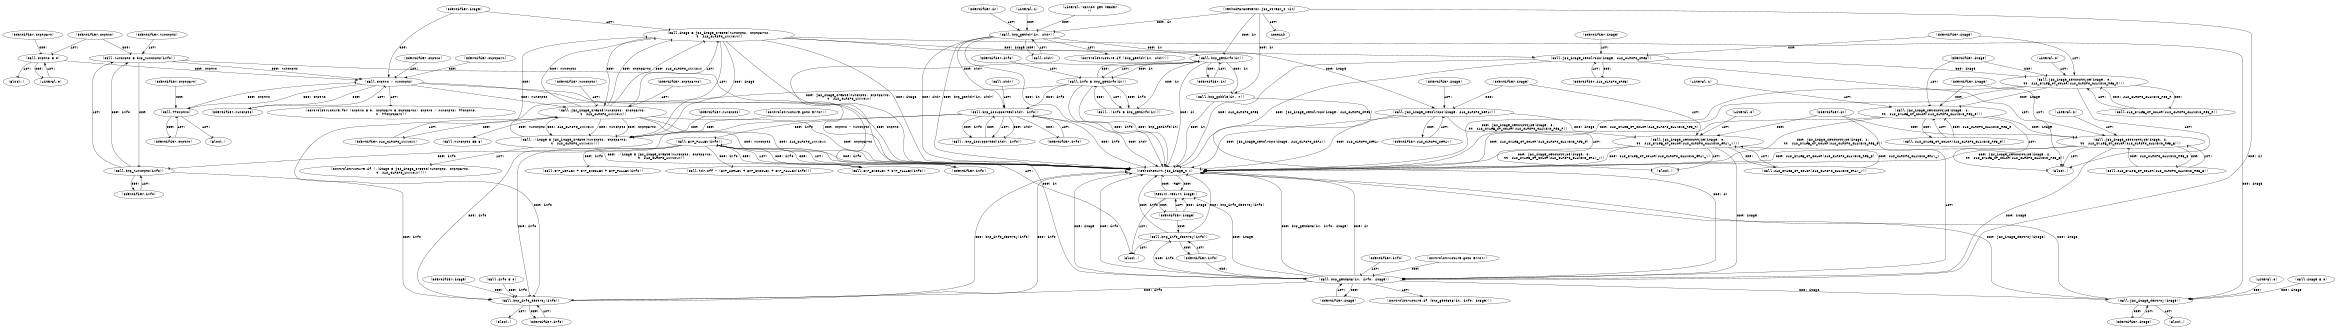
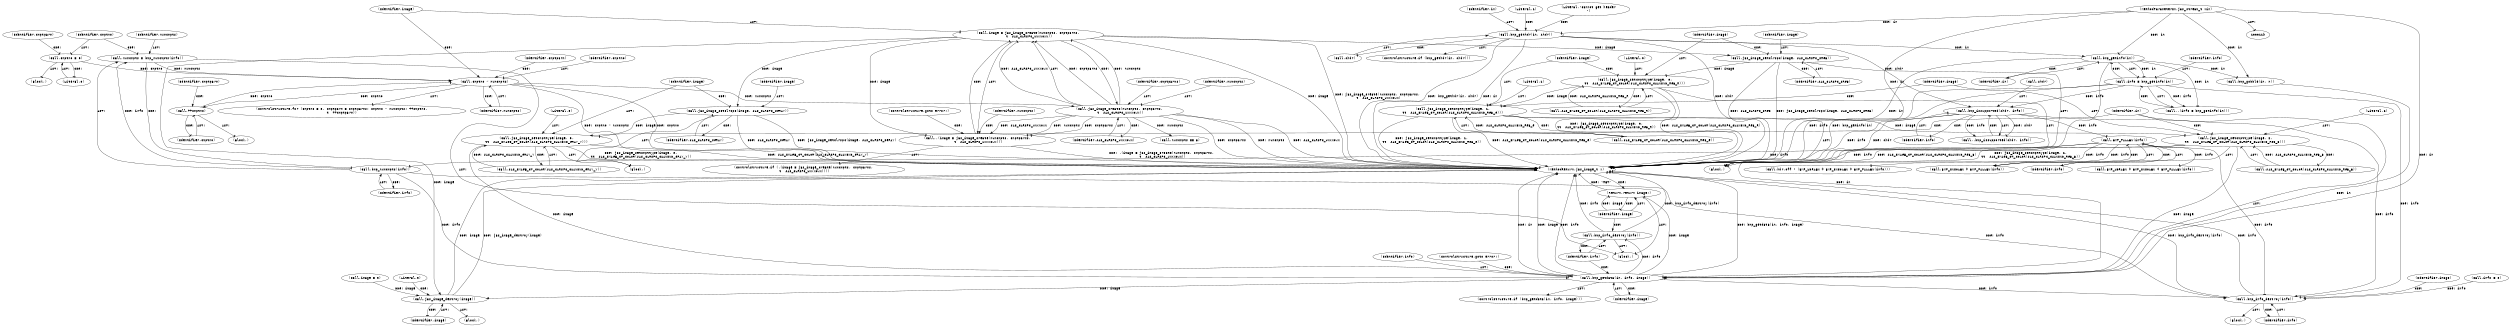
  digraph {
    fontname="DejaVu Sans Mono"
    node [fontname="DejaVu Sans Mono"]
    edge [arrowhead=normal fontname="DejaVu Sans Mono"]
    n1 [label="(Call,image = jas_image_create(numcmpts, cmptparms,\n \t  JAS_CLRSPC_UNKNOWN))"]
    n2 [label="(Call,jas_image_create(numcmpts, cmptparms,\n \t  JAS_CLRSPC_UNKNOWN))"]
    n3 [label="(Call,!(image = jas_image_create(numcmpts, cmptparms,\n \t  JAS_CLRSPC_UNKNOWN)))"]
    n4 [label="(Call,jas_image_setclrspc(image, JAS_CLRSPC_SRGB))"]
    n5 [label="(Call,jas_image_destroy(image))"]
    n6 [label="(Call,jas_image_setclrspc(image, JAS_CLRSPC_SGRAY))"]
    n7 [label="(MethodReturn,jas_image_t *)"]
    n8 [label="(Call,numcmpts == 3)"]
    n9 [label="(Identifier,JAS_CLRSPC_UNKNOWN)"]
    n10 [label="(ControlStructure,if (!(image = jas_image_create(numcmpts, cmptparms,\n \t  JAS_CLRSPC_UNKNOWN))))"]
    n11 [label="(Call,jas_image_setcmpttype(image, 0,\n\t\t  JAS_IMAGE_CT_COLOR(JAS_CLRSPC_CHANIND_RGB_R)))"]
    n12 [label="(Block,)"]
    n13 [label="(Identifier,JAS_CLRSPC_SRGB)"]
    n14 [label="(Identifier,image)"]
    n15 [label="(Block,)"]
    n16 [label="(Call,jas_image_setcmpttype(image, 0,\n\t\t  JAS_IMAGE_CT_COLOR(JAS_CLRSPC_CHANIND_GRAY_Y)))"]
    n17 [label="(Identifier,JAS_CLRSPC_SGRAY)"]
    n18 [label="(Block,)"]
    n19 [label="(Return,return image;)"]
    n20 [label="(Call,cmptno < numcmpts)"]
    n21 [label="(Call,++cmptno)"]
    n22 [label="(Identifier,numcmpts)"]
    n23 [label="(ControlStructure,for (cmptno = 0, cmptparm = cmptparms; cmptno < numcmpts; ++cmptno,\n\t  ++cmptparm))"]
    n24 [label="(Block,)"]
    n25 [label="(Identifier,cmptno)"]
    n26 [label="(Call,cmptno = 0)"]
    n27 [label="(Literal,0)"]
    n28 [label="(Block,)"]
    n29 [label="(Call,numcmpts = bmp_numcmpts(info))"]
    n30 [label="(Call,bmp_numcmpts(info))"]
    n31 [label="(Block,)"]
    n32 [label="(Call,bmp_getdata(in, info, image))"]
    n33 [label="(Call,bmp_info_destroy(info))"]
    n34 [label="(Identifier,info)"]
    n35 [label="(Call,bmp_info_destroy(info))"]
    n36 [label="(Identifier,image)"]
    n37 [label="(ControlStructure,if (bmp_getdata(in, info, image)))"]
    n38 [label="(Block,)"]
    n39 [label="(Identifier,info)"]
    n40 [label="(Call,BMP_PALLEN(info))"]
    n41 [label="(Call,hdr.off - (BMP_HDRLEN + BMP_INFOLEN + BMP_PALLEN(info)))"]
    n42 [label="(Call,BMP_INFOLEN + BMP_PALLEN(info))"]
    n43 [label="(Identifier,info)"]
    n44 [label="(Call,BMP_HDRLEN + BMP_INFOLEN + BMP_PALLEN(info))"]
    n45 [label="(Call,bmp_issupported(&hdr, info))"]
    n46 [label="(Call,!bmp_issupported(&hdr, info))"]
    n47 [label="(Identifier,info)"]
    n48 [label="(Call,bmp_gethdr(in, &hdr))"]
    n49 [label="(Call,bmp_getinfo(in))"]
    n50 [label="(Call,&hdr)"]
    n51 [label="(ControlStructure,if (bmp_gethdr(in, &hdr)))"]
    n52 [label="(Call,bmp_gobble(in, n))"]
    n53 [label="(Call,info = bmp_getinfo(in))"]
    n54 [label="(Call,!(info = bmp_getinfo(in)))"]
    n55 [label="(Identifier,in)"]
    n56 [label="(MethodParameterIn,jas_stream_t *in)"]
    1000119
    n58 [label="(Call,jas_image_setcmpttype(image, 1,\n\t\t  JAS_IMAGE_CT_COLOR(JAS_CLRSPC_CHANIND_RGB_G)))"]
    n59 [label="(Call,JAS_IMAGE_CT_COLOR(JAS_CLRSPC_CHANIND_RGB_R))"]
    n60 [label="(Call,jas_image_setcmpttype(image, 2,\n\t\t  JAS_IMAGE_CT_COLOR(JAS_CLRSPC_CHANIND_RGB_B)))"]
    n61 [label="(Call,JAS_IMAGE_CT_COLOR(JAS_CLRSPC_CHANIND_RGB_G))"]
    n62 [label="(Call,JAS_IMAGE_CT_COLOR(JAS_CLRSPC_CHANIND_RGB_B))"]
    n63 [label="(Identifier,info)"]
    n64 [label="(Identifier,image)"]
    n65 [label="(Call,JAS_IMAGE_CT_COLOR(JAS_CLRSPC_CHANIND_GRAY_Y))"]
    n66 [label="(Identifier,cmptno)"]
    n67 [label="(Identifier,image)"]
    n68 [label="(Call,&hdr)"]
    n69 [label="(Identifier,numcmpts)"]
    n70 [label="(Identifier,image)"]
    n71 [label="(Identifier,cmptparm)"]
    n72 [label="(Identifier,image)"]
    n73 [label="(Literal,1)"]
    n74 [label="(Identifier,cmptparms)"]
    n75 [label="(Identifier,info)"]
    n76 [label="(Identifier,image)"]
    n77 [label="(Identifier,numcmpts)"]
    n78 [label="(Literal,0)"]
    n79 [label="(Identifier,image)"]
    n80 [label="(Identifier,cmptparm)"]
    n81 [label="(Identifier,numcmpts)"]
    n82 [label="(Call,info = 0)"]
    n83 [label="(Identifier,cmptparm)"]
    n84 [label="(Literal,1)"]
    n85 [label="(Literal,\"cannot get header\n\")"]
    n86 [label="(Identifier,cmptno)"]
    n87 [label="(Identifier,in)"]
    n88 [label="(Literal,2)"]
    n89 [label="(Identifier,in)"]
    n90 [label="(ControlStructure,goto error;)"]
    n91 [label="(Literal,0)"]
    n92 [label="(Identifier,image)"]
    n93 [label="(Call,image = 0)"]
    n94 [label="(ControlStructure,goto error;)"]
    n95 [label="(Identifier,info)"]
    n96 [label="(Literal,0)"]
    n97 [label="(Identifier,image)"]
    n98 [label="(Identifier,image)"]
    n1 -> n2 [label="CFG: "]
    n1 -> n3 [label="AST: "]
    n1 -> n3 [arrowhead=tee label="DDG: image"]
    n1 -> n4 [label="DDG: image"]
    n1 -> n5 [label="DDG: image"]
    n1 -> n6 [label="DDG: image"]
    n1 -> n7 [label="DDG: jas_image_create(numcmpts, cmptparms,\n \t  JAS_CLRSPC_UNKNOWN)"]
    n1 -> n7 [label="DDG: image"]
    n2 -> n1 [arrowhead=tee label="AST: "]
    n2 -> n1 [arrowhead=tee label="DDG: numcmpts"]
    n2 -> n1 [arrowhead=tee label="DDG: cmptparms"]
    n2 -> n1 [arrowhead=tee label="DDG: JAS_CLRSPC_UNKNOWN"]
    n2 -> n3 [arrowhead=tee label="DDG: numcmpts"]
    n2 -> n3 [arrowhead=tee label="DDG: cmptparms"]
    n2 -> n3 [label="DDG: JAS_CLRSPC_UNKNOWN"]
    n2 -> n7 [label="DDG: numcmpts"]
    n2 -> n7 [label="DDG: JAS_CLRSPC_UNKNOWN"]
    n2 -> n7 [label="DDG: cmptparms"]
    n2 -> n8 [label="DDG: numcmpts"]
    n2 -> n9 [arrowhead=tee label="CFG: "]
    n3 -> n1 [arrowhead=tee label="CFG: "]
    n3 -> n7 [arrowhead=tee label="DDG: !(image = jas_image_create(numcmpts, cmptparms,\n \t  JAS_CLRSPC_UNKNOWN))"]
    n3 -> n10 [arrowhead=tee label="AST: "]
    n4 -> n7 [label="DDG: JAS_CLRSPC_SRGB"]
    n4 -> n7 [arrowhead=tee label="DDG: jas_image_setclrspc(image, JAS_CLRSPC_SRGB)"]
    n4 -> n11 [arrowhead=tee label="DDG: image"]
    n4 -> n12 [label="AST: "]
    n4 -> n13 [arrowhead=tee label="CFG: "]
    n5 -> n7 [label="DDG: jas_image_destroy(image)"]
    n5 -> n7 [label="DDG: image"]
    n5 -> n14 [arrowhead=tee label="CFG: "]
    n5 -> n15 [arrowhead=tee label="AST: "]
    n6 -> n7 [arrowhead=tee label="DDG: JAS_CLRSPC_SGRAY"]
    n6 -> n7 [label="DDG: jas_image_setclrspc(image, JAS_CLRSPC_SGRAY)"]
    n6 -> n16 [arrowhead=tee label="DDG: image"]
    n6 -> n17 [label="CFG: "]
    n6 -> n18 [arrowhead=tee label="AST: "]
    n7 -> n19 [label="CFG: "]
    n9 -> n2 [label="AST: "]
    n11 -> n7 [label="DDG: jas_image_setcmpttype(image, 0,\n\t\t  JAS_IMAGE_CT_COLOR(JAS_CLRSPC_CHANIND_RGB_R))"]
    n11 -> n7 [label="DDG: JAS_IMAGE_CT_COLOR(JAS_CLRSPC_CHANIND_RGB_R)"]
    n11 -> n12 [label="AST: "]
    n11 -> n58 [arrowhead=tee label="DDG: image"]
    n11 -> n59 [arrowhead=tee label="CFG: "]
    n13 -> n4 [arrowhead=tee label="AST: "]
    n14 -> n5 [label="AST: "]
    n16 -> n7 [label="DDG: jas_image_setcmpttype(image, 0,\n\t\t  JAS_IMAGE_CT_COLOR(JAS_CLRSPC_CHANIND_GRAY_Y))"]
    n16 -> n7 [label="DDG: JAS_IMAGE_CT_COLOR(JAS_CLRSPC_CHANIND_GRAY_Y)"]
    n16 -> n18 [arrowhead=tee label="AST: "]
    n16 -> n32 [label="DDG: image"]
    n16 -> n65 [label="CFG: "]
    n17 -> n6 [arrowhead=tee label="AST: "]
    n19 -> n7 [arrowhead=tee label="DDG: <RET>"]
    n19 -> n31 [arrowhead=tee label="AST: "]
    n19 -> n64 [arrowhead=tee label="CFG: "]
    n20 -> n2 [label="DDG: numcmpts"]
    n20 -> n7 [label="DDG: cmptno < numcmpts"]
    n20 -> n7 [arrowhead=tee label="DDG: cmptno"]
    n20 -> n21 [label="DDG: cmptno"]
    n20 -> n22 [label="CFG: "]
    n20 -> n23 [arrowhead=tee label="AST: "]
    n21 -> n20 [arrowhead=tee label="DDG: cmptno"]
    n21 -> n24 [arrowhead=tee label="AST: "]
    n21 -> n25 [arrowhead=tee label="CFG: "]
    n22 -> n20 [arrowhead=tee label="AST: "]
    n25 -> n21 [arrowhead=tee label="AST: "]
    n26 -> n20 [label="DDG: cmptno"]
    n26 -> n27 [arrowhead=tee label="CFG: "]
    n26 -> n28 [arrowhead=tee label="AST: "]
    n27 -> n26 [label="AST: "]
    n29 -> n20 [label="DDG: numcmpts"]
    n29 -> n30 [arrowhead=tee label="CFG: "]
    n29 -> n31 [arrowhead=tee label="AST: "]
    n30 -> n29 [label="AST: "]
    n30 -> n29 [label="DDG: info"]
+   n30 -> n32 [arrowhead=tee label="DDG: info"]
    n30 -> n33 [label="DDG: info"]
    n30 -> n34 [label="CFG: "]
    n32 -> n5 [label="DDG: image"]
    n32 -> n7 [arrowhead=tee label="DDG: bmp_getdata(in, info, image)"]
    n32 -> n7 [arrowhead=tee label="DDG: in"]
    n32 -> n7 [label="DDG: image"]
    n32 -> n7 [label="DDG: info"]
    n32 -> n19 [arrowhead=tee label="DDG: image"]
    n32 -> n33 [label="DDG: info"]
    n32 -> n35 [arrowhead=tee label="DDG: info"]
    n32 -> n36 [label="CFG: "]
    n32 -> n37 [label="AST: "]
    n33 -> n7 [arrowhead=tee label="DDG: bmp_info_destroy(info)"]
    n33 -> n7 [arrowhead=tee label="DDG: info"]
    n33 -> n38 [label="AST: "]
    n33 -> n39 [label="CFG: "]
    n34 -> n30 [label="AST: "]
    n35 -> n7 [arrowhead=tee label="DDG: bmp_info_destroy(info)"]
    n35 -> n7 [label="DDG: info"]
    n35 -> n31 [arrowhead=tee label="AST: "]
    n35 -> n63 [label="CFG: "]
    n36 -> n32 [label="AST: "]
    n39 -> n33 [label="AST: "]
    n40 -> n7 [arrowhead=tee label="DDG: info"]
    n40 -> n30 [arrowhead=tee label="DDG: info"]
    n40 -> n33 [arrowhead=tee label="DDG: info"]
    n40 -> n41 [arrowhead=tee label="DDG: info"]
    n40 -> n42 [label="AST: "]
    n40 -> n42 [label="DDG: info"]
    n40 -> n43 [label="CFG: "]
    n40 -> n44 [arrowhead=tee label="DDG: info"]
    n42 -> n40 [arrowhead=tee label="CFG: "]
    n43 -> n40 [arrowhead=tee label="AST: "]
    n45 -> n7 [arrowhead=tee label="DDG: info"]
    n45 -> n7 [label="DDG: &hdr"]
    n45 -> n33 [label="DDG: info"]
    n45 -> n40 [arrowhead=tee label="DDG: info"]
    n45 -> n46 [label="AST: "]
    n45 -> n46 [arrowhead=tee label="DDG: &hdr"]
    n45 -> n46 [label="DDG: info"]
    n45 -> n47 [arrowhead=tee label="CFG: "]
    n46 -> n45 [arrowhead=tee label="CFG: "]
    n47 -> n45 [arrowhead=tee label="AST: "]
    n48 -> n7 [label="DDG: bmp_gethdr(in, &hdr)"]
    n48 -> n7 [label="DDG: in"]
    n48 -> n7 [label="DDG: &hdr"]
    n48 -> n45 [label="DDG: &hdr"]
    n48 -> n49 [label="DDG: in"]
    n48 -> n50 [arrowhead=tee label="CFG: "]
    n48 -> n51 [label="AST: "]
    n49 -> n7 [arrowhead=tee label="DDG: in"]
    n49 -> n32 [arrowhead=tee label="DDG: in"]
    n49 -> n52 [arrowhead=tee label="DDG: in"]
    n49 -> n53 [arrowhead=tee label="AST: "]
    n49 -> n53 [arrowhead=tee label="DDG: in"]
-   n49 -> n54 [arrowhead=tee label="CFG: in"]
+   n49 -> n54 [arrowhead=tee label="DDG: in"]
    n49 -> n55 [label="CFG: "]
    n50 -> n48 [label="AST: "]
    n52 -> n32 [label="DDG: in"]
    n53 -> n7 [label="DDG: info"]
    n53 -> n7 [arrowhead=tee label="DDG: bmp_getinfo(in)"]
    n53 -> n33 [arrowhead=tee label="DDG: info"]
    n53 -> n45 [label="DDG: info"]
    n53 -> n49 [arrowhead=tee label="CFG: "]
    n53 -> n54 [label="AST: "]
    n53 -> n54 [label="DDG: info"]
    n54 -> n53 [arrowhead=tee label="CFG: "]
    n55 -> n49 [arrowhead=tee label="AST: "]
-   n52 -> n7 [arrowhead=tee label="DDG: in"]
+   n56 -> n7 [arrowhead=tee label="DDG: in"]
    n56 -> n32 [label="DDG: in"]
    n56 -> n48 [arrowhead=tee label="DDG: in"]
    n56 -> n49 [arrowhead=tee label="DDG: in"]
    n56 -> n52 [label="DDG: in"]
    n56 -> 1000119 [arrowhead=tee label="AST: "]
    n58 -> n7 [label="DDG: JAS_IMAGE_CT_COLOR(JAS_CLRSPC_CHANIND_RGB_G)"]
    n58 -> n7 [arrowhead=tee label="DDG: jas_image_setcmpttype(image, 1,\n\t\t  JAS_IMAGE_CT_COLOR(JAS_CLRSPC_CHANIND_RGB_G))"]
    n58 -> n12 [arrowhead=tee label="AST: "]
    n58 -> n60 [arrowhead=tee label="DDG: image"]
    n58 -> n61 [label="CFG: "]
    n59 -> n11 [label="AST: "]
    n59 -> n11 [arrowhead=tee label="DDG: JAS_CLRSPC_CHANIND_RGB_R"]
    n60 -> n7 [label="DDG: JAS_IMAGE_CT_COLOR(JAS_CLRSPC_CHANIND_RGB_B)"]
    n60 -> n7 [label="DDG: jas_image_setcmpttype(image, 2,\n\t\t  JAS_IMAGE_CT_COLOR(JAS_CLRSPC_CHANIND_RGB_B))"]
    n60 -> n12 [label="AST: "]
    n60 -> n32 [arrowhead=tee label="DDG: image"]
    n60 -> n62 [arrowhead=tee label="CFG: "]
    n61 -> n58 [arrowhead=tee label="AST: "]
    n61 -> n58 [arrowhead=tee label="DDG: JAS_CLRSPC_CHANIND_RGB_G"]
    n62 -> n60 [arrowhead=tee label="AST: "]
    n62 -> n60 [arrowhead=tee label="DDG: JAS_CLRSPC_CHANIND_RGB_B"]
    n63 -> n32 [label="CFG: "]
    n63 -> n35 [label="AST: "]
    n64 -> n19 [label="AST: "]
    n64 -> n19 [arrowhead=tee label="DDG: image"]
    n64 -> n35 [label="CFG: "]
    n65 -> n16 [arrowhead=tee label="AST: "]
    n65 -> n16 [label="DDG: JAS_CLRSPC_CHANIND_GRAY_Y"]
    n66 -> n26 [arrowhead=tee label="AST: "]
    n66 -> n29 [arrowhead=tee label="CFG: "]
    n67 -> n11 [arrowhead=tee label="CFG: "]
    n67 -> n58 [arrowhead=tee label="AST: "]
    n68 -> n45 [label="AST: "]
    n69 -> n3 [label="CFG: "]
    n70 -> n6 [arrowhead=tee label="CFG: "]
    n70 -> n16 [label="AST: "]
    n71 -> n20 [label="CFG: "]
    n72 -> n1 [arrowhead=tee label="AST: "]
    n72 -> n20 [label="CFG: "]
    n73 -> n58 [label="AST: "]
    n74 -> n2 [label="AST: "]
    n75 -> n32 [arrowhead=tee label="AST: "]
    n76 -> n33 [arrowhead=tee label="CFG: "]
    n77 -> n2 [arrowhead=tee label="AST: "]
    n78 -> n5 [label="CFG: "]
    n79 -> n6 [label="AST: "]
    n80 -> n26 [arrowhead=tee label="CFG: "]
    n81 -> n29 [label="AST: "]
    n82 -> n33 [arrowhead=tee label="DDG: info"]
    n83 -> n21 [label="CFG: "]
    n84 -> n48 [label="CFG: "]
    n85 -> n48 [arrowhead=tee label="CFG: "]
    n86 -> n20 [arrowhead=tee label="AST: "]
    n87 -> n48 [label="AST: "]
    n88 -> n60 [label="AST: "]
    n89 -> n16 [label="CFG: "]
    n89 -> n32 [label="AST: "]
    n89 -> n60 [arrowhead=tee label="CFG: "]
    n90 -> n3 [label="CFG: "]
    n91 -> n11 [label="AST: "]
    n92 -> n4 [label="AST: "]
    n93 -> n5 [label="DDG: image"]
    n94 -> n32 [arrowhead=tee label="CFG: "]
    n95 -> n53 [arrowhead=tee label="AST: "]
    n96 -> n16 [label="AST: "]
    n97 -> n58 [label="CFG: "]
    n97 -> n60 [label="AST: "]
    n98 -> n4 [arrowhead=tee label="CFG: "]
    n98 -> n11 [label="AST: "]
  }
